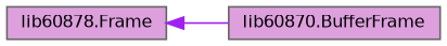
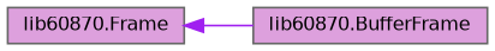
  digraph {
    rankdir=LR
    node [color=gray40 fillcolor=plum fontname=Helvetica fontsize=10 shape=box style=filled]
-   n1 [fontcolor=black height=0.2 label="lib60878.Frame" width=0.4]
+   n1 [fontcolor=black height=0.2 label="lib60870.Frame" width=0.4]
    n2 [height=0.2 label="lib60870.BufferFrame" width=0.4]
    n1 -> n2 [color=purple dir=back fontname=Helvetica fontsize=10 labelfontname=Helvetica labelfontsize=10 style=solid]
  }
